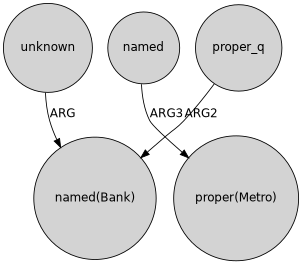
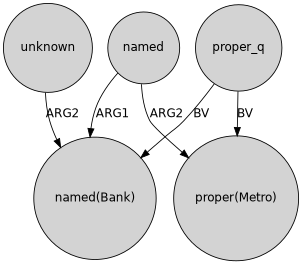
  digraph {
    fontname="DejaVu Sans"
    node [fontname="DejaVu Sans" shape=circle style=filled]
    edge [fontname="DejaVu Sans"]
    n1 [label="proper(Metro)"]
    proper_q
    "named(Bank)"
    n4 [label=named]
    unknown
-   proper_q -> "named(Bank)" [label=ARG2]
-   n4 -> n1 [label=ARG3]
-   unknown -> "named(Bank)" [label=ARG]
+   proper_q -> n1 [label=BV]
+   proper_q -> "named(Bank)" [label=BV]
+   n4 -> n1 [label=ARG2]
+   n4 -> "named(Bank)" [label=ARG1]
+   unknown -> "named(Bank)" [label=ARG2]
  }
